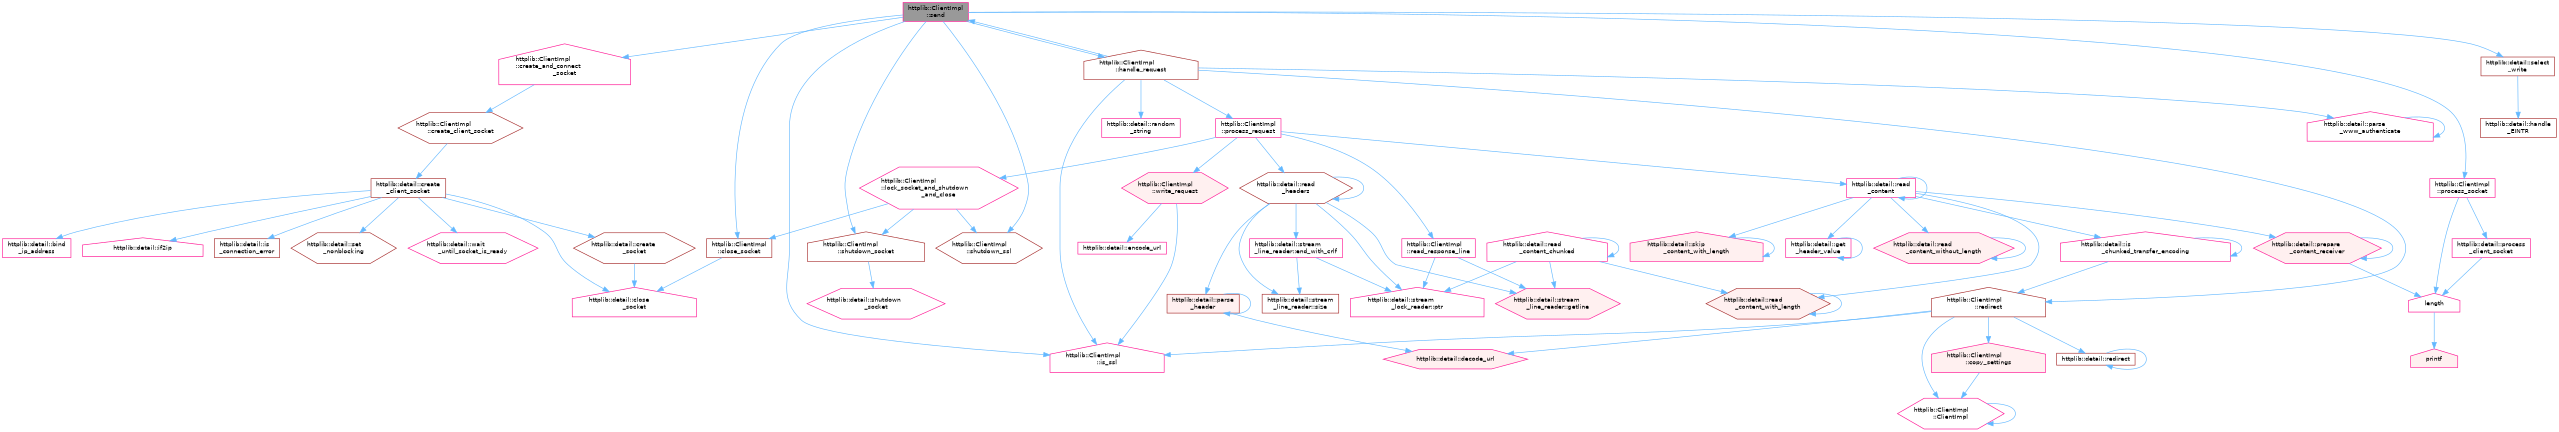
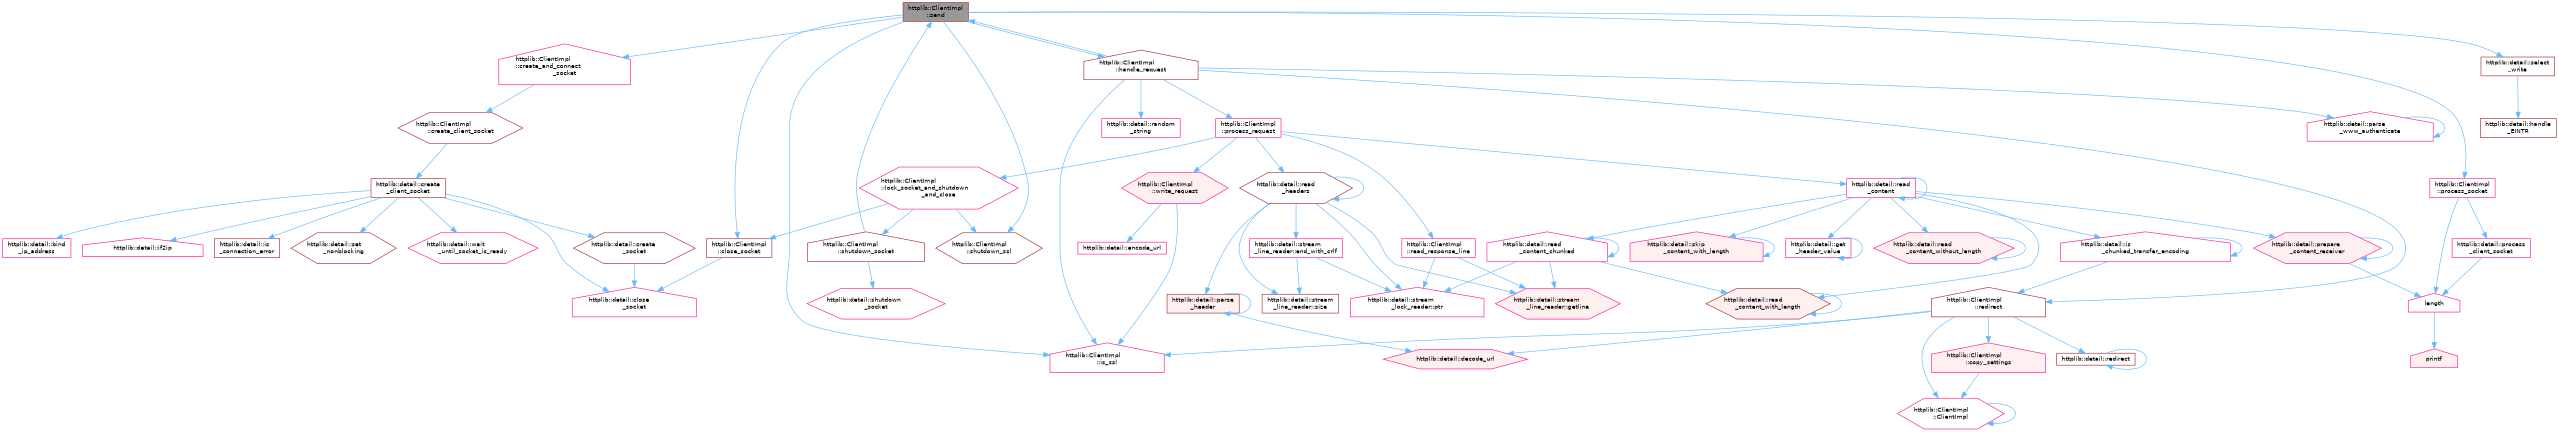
  digraph {
    rankdir=TB
    node [color=deeppink fillcolor=white fontname=Helvetica fontsize=10 shape=box style=filled]
    edge [color=steelblue1 fontname=Helvetica fontsize=10 labelfontname=Helvetica labelfontsize=10 style=solid]
-   n1 [fillcolor=grey60 fontcolor=black height=0.2 label="httplib::ClientImpl\l::send" width=0.4]
+   n1 [color=brown fillcolor=grey60 fontcolor=black height=0.2 label="httplib::ClientImpl\l::send" width=0.4]
    n2 [color=brown height=0.2 label="httplib::ClientImpl\l::close_socket" width=0.4]
    n3 [height=0.2 label="httplib::ClientImpl\l::create_and_connect\l_socket" shape=house width=0.4]
    n4 [color=brown height=0.2 label="httplib::ClientImpl\l::handle_request" shape=house width=0.4]
    n5 [height=0.2 label="httplib::ClientImpl\l::is_ssl" shape=house width=0.4]
    n6 [color=brown height=0.2 label="httplib::ClientImpl\l::shutdown_socket" shape=house width=0.4]
    n7 [color=brown height=0.2 label="httplib::ClientImpl\l::shutdown_ssl" shape=hexagon width=0.4]
    n8 [height=0.2 label="httplib::ClientImpl\l::process_socket" width=0.4]
    n9 [color=brown height=0.2 label="httplib::detail::select\l_write" width=0.4]
    n10 [height=0.2 label="httplib::detail::close\l_socket" shape=house width=0.4]
    n11 [color=brown height=0.2 label="httplib::ClientImpl\l::create_client_socket" shape=hexagon width=0.4]
    n12 [height=0.2 label="httplib::detail::parse\l_www_authenticate" shape=house width=0.4]
    n13 [height=0.2 label="httplib::ClientImpl\l::process_request" width=0.4]
    n14 [height=0.2 label="httplib::detail::random\l_string" width=0.4]
    n15 [color=brown height=0.2 label="httplib::ClientImpl\l::redirect" shape=house width=0.4]
    n16 [height=0.2 label="httplib::detail::shutdown\l_socket" shape=hexagon width=0.4]
    n17 [height=0.2 label=length shape=house width=0.4]
    n18 [height=0.2 label="httplib::detail::process\l_client_socket" width=0.4]
    n19 [color=brown height=0.2 label="httplib::detail::handle\l_EINTR" width=0.4]
    n20 [color=brown height=0.2 label="httplib::detail::create\l_client_socket" width=0.4]
    n21 [height=0.2 label="httplib::detail::bind\l_ip_address" width=0.4]
    n22 [color=brown height=0.2 label="httplib::detail::create\l_socket" shape=hexagon width=0.4]
    n23 [height=0.2 label="httplib::detail::if2ip" shape=house width=0.4]
    n24 [color=brown height=0.2 label="httplib::detail::is\l_connection_error" width=0.4]
    n25 [color=brown height=0.2 label="httplib::detail::set\l_nonblocking" shape=hexagon width=0.4]
    n26 [height=0.2 label="httplib::detail::wait\l_until_socket_is_ready" shape=hexagon width=0.4]
    n27 [height=0.2 label="httplib::ClientImpl\l::lock_socket_and_shutdown\l_and_close" shape=hexagon width=0.4]
    n28 [height=0.2 label="httplib::detail::read\l_content" width=0.4]
    n29 [color=brown height=0.2 label="httplib::detail::read\l_headers" shape=hexagon width=0.4]
    n30 [height=0.2 label="httplib::ClientImpl\l::read_response_line" width=0.4]
    n31 [fillcolor="#FFF0F0" height=0.2 label="httplib::ClientImpl\l::write_request" shape=hexagon width=0.4]
    n32 [fillcolor="#FFF0F0" height=0.2 label="httplib::detail::decode_url" shape=hexagon width=0.4]
    n33 [height=0.2 label="httplib::ClientImpl\l::ClientImpl" shape=hexagon width=0.4]
    n34 [fillcolor="#FFF0F0" height=0.2 label="httplib::ClientImpl\l::copy_settings" shape=house width=0.4]
    n35 [color=brown height=0.2 label="httplib::detail::redirect" width=0.4]
    n36 [height=0.2 label="httplib::detail::get\l_header_value" width=0.4]
    n37 [height=0.2 label="httplib::detail::is\l_chunked_transfer_encoding" shape=house width=0.4]
    n38 [fillcolor="#FFF0F0" height=0.2 label="httplib::detail::prepare\l_content_receiver" shape=hexagon width=0.4]
    n39 [height=0.2 label="httplib::detail::read\l_content_chunked" shape=house width=0.4]
    n40 [color=brown fillcolor="#FFF0F0" height=0.2 label="httplib::detail::read\l_content_with_length" shape=hexagon width=0.4]
    n41 [fillcolor="#FFF0F0" height=0.2 label="httplib::detail::read\l_content_without_length" shape=hexagon width=0.4]
    n42 [fillcolor="#FFF0F0" height=0.2 label="httplib::detail::skip\l_content_with_length" shape=house width=0.4]
    n43 [fillcolor="#FFF0F0" height=0.2 label="httplib::detail::stream\l_line_reader::getline" shape=hexagon width=0.4]
    n44 [height=0.2 label="httplib::detail::stream\l_lock_reader::ptr" shape=house width=0.4]
    n45 [height=0.2 label="httplib::detail::stream\l_line_reader::end_with_crlf" width=0.4]
    n46 [color=brown height=0.2 label="httplib::detail::stream\l_line_reader::size" width=0.4]
    n47 [color=brown fillcolor="#FFF0F0" height=0.2 label="httplib::detail::parse\l_header" width=0.4]
    n48 [height=0.2 label="httplib::detail::encode_url" width=0.4]
    n49 [fillcolor="#FFF0F0" height=0.2 label=printf shape=house width=0.4]
    n1 -> n2
    n1 -> n3
    n1 -> n4
    n1 -> n5
-   n1 -> n6
+   n6 -> n1
    n1 -> n7
    n1 -> n8
    n1 -> n9
    n2 -> n10
    n3 -> n11
    n4 -> n1
    n4 -> n5
    n4 -> n12
    n4 -> n13
    n4 -> n14
    n4 -> n15
    n6 -> n16
    n8 -> n17
    n8 -> n18
    n9 -> n19
    n11 -> n20
    n12 -> n12
    n13 -> n27
    n13 -> n28
    n13 -> n29
    n13 -> n30
    n13 -> n31
    n15 -> n5
    n15 -> n32
    n15 -> n33
    n15 -> n34
    n15 -> n35
    n17 -> n49
    n18 -> n17
    n20 -> n10
    n20 -> n21
    n20 -> n22
    n20 -> n23
    n20 -> n24
    n20 -> n25
    n20 -> n26
    n22 -> n10
    n27 -> n2
    n27 -> n6
    n27 -> n7
    n28 -> n28
    n28 -> n36
    n28 -> n37
    n28 -> n38
+   n28 -> n39
    n28 -> n40
    n28 -> n41
    n28 -> n42
    n29 -> n29
    n29 -> n43
    n29 -> n44
    n29 -> n45
    n29 -> n46
    n29 -> n47
    n30 -> n43
    n30 -> n44
    n31 -> n5
    n31 -> n48
    n33 -> n33
    n34 -> n33
    n35 -> n35
    n36 -> n36
    n37 -> n15
    n37 -> n37
    n38 -> n17
    n38 -> n38
    n39 -> n39
    n39 -> n40
    n39 -> n43
    n39 -> n44
    n40 -> n40
    n41 -> n41
    n42 -> n42
    n45 -> n44
    n45 -> n46
    n47 -> n32
    n47 -> n47
  }
